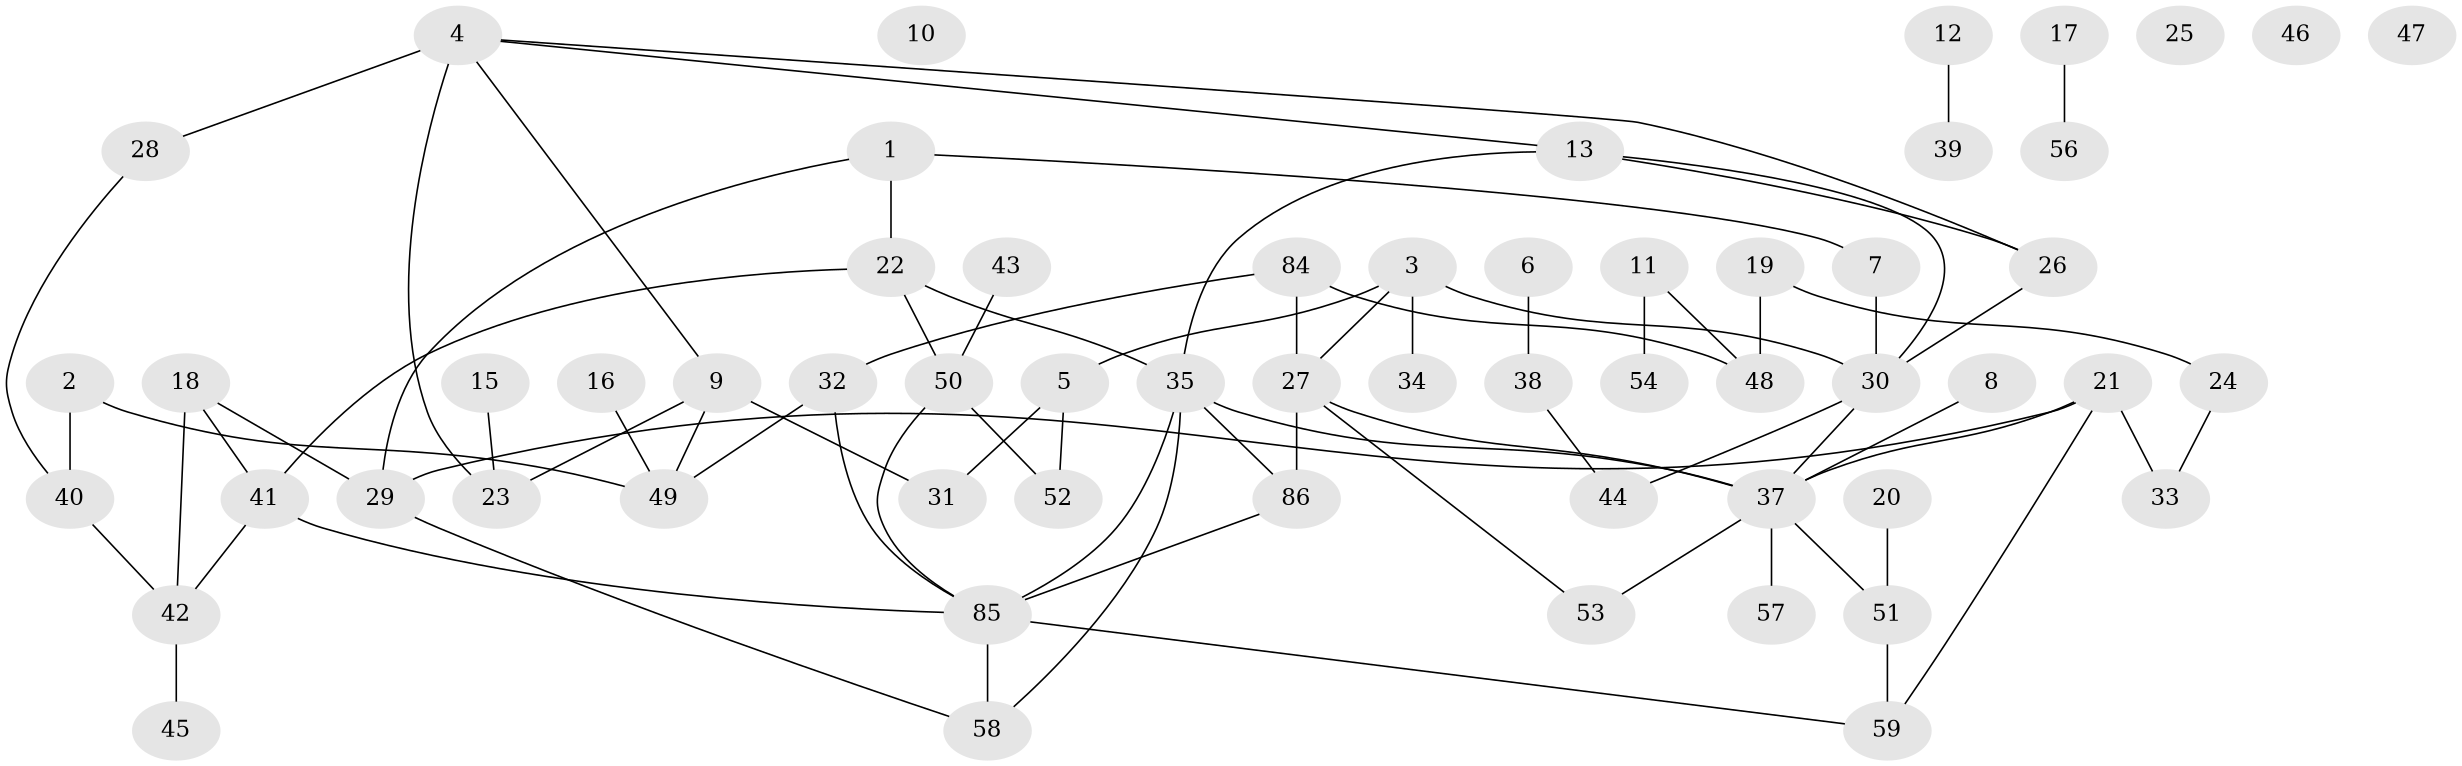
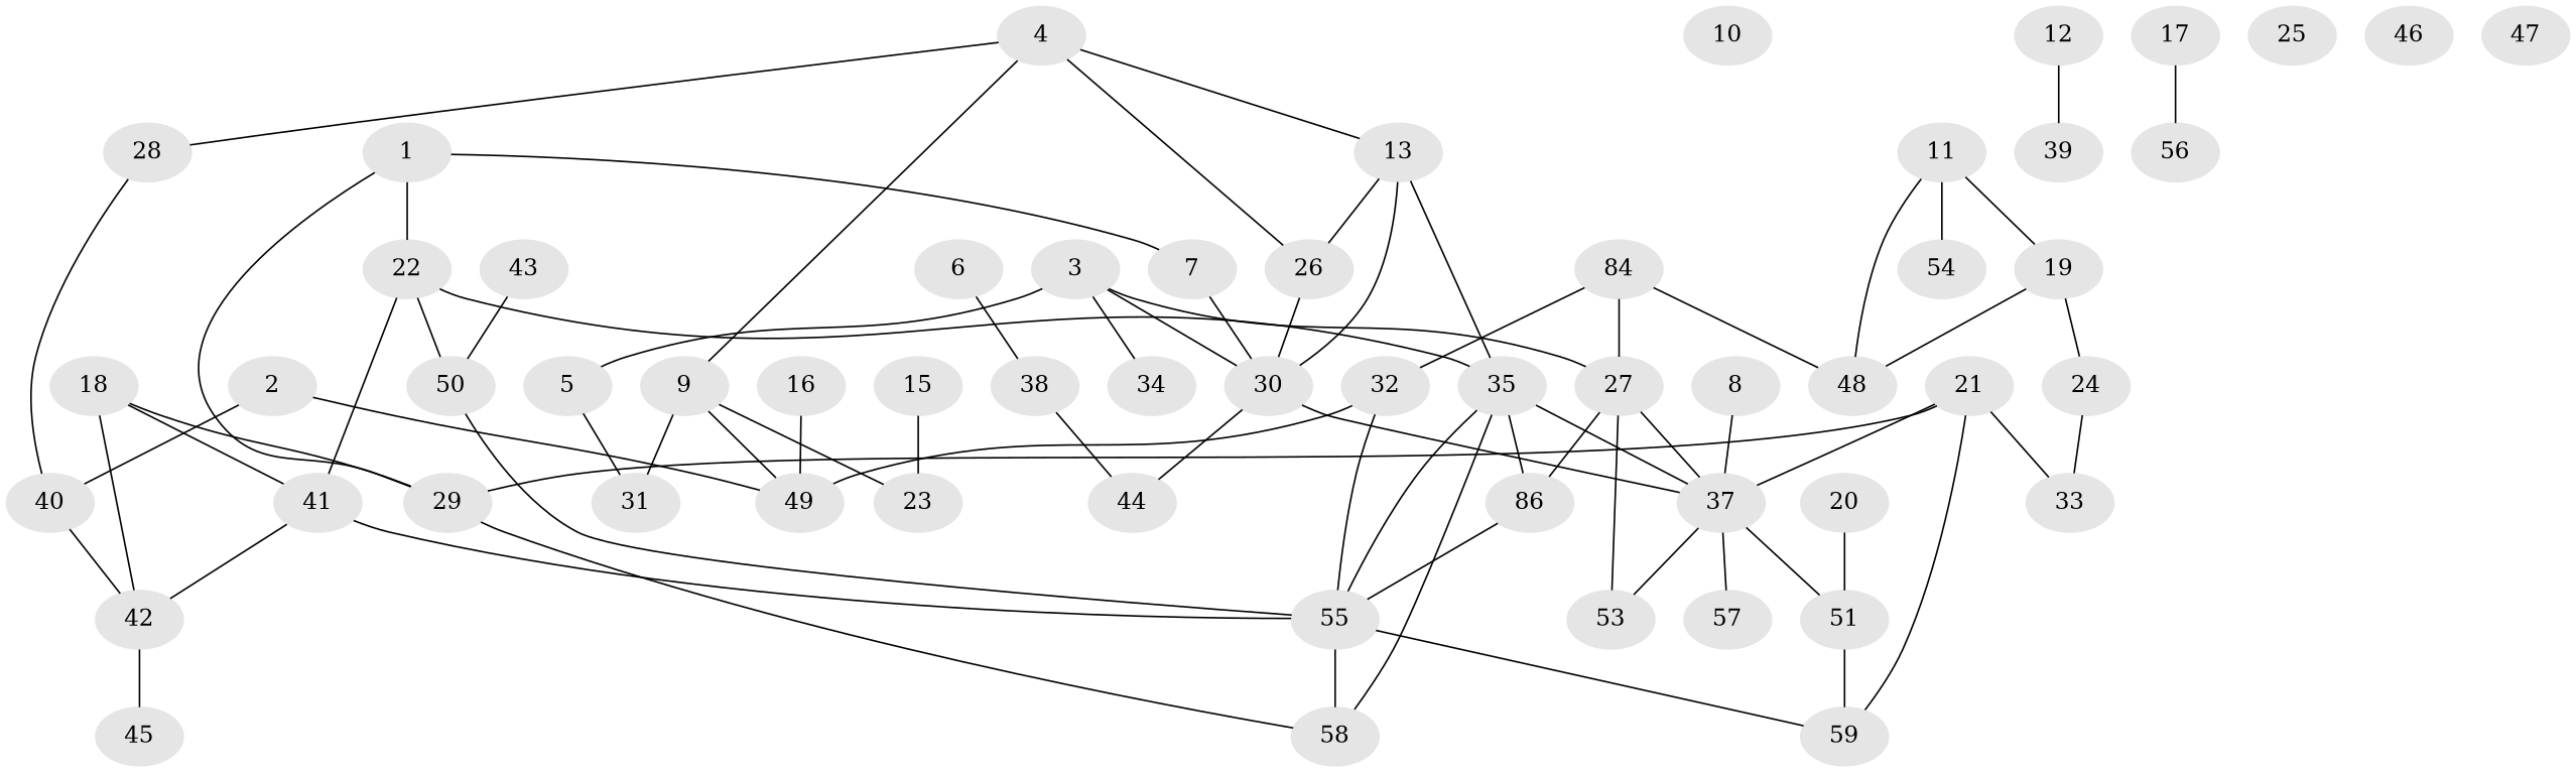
  graph {
    node [color=gray90 style=filled]
    1
    7
    22
    29
    30
    35
    41
    50
    58
    2
    40
    49
    42
    3
    5
    27
    34
    31
-   52
    37
    n21 [label=86]
    53
    44
    4
    9
    13
    23
    26
    28
    6
    38
    8
    51
    57
    10
    11
    19
    48
    54
    24
    12
    39
-   55 [label=85]
+   55
    n44 [label=84]
    32
    15
    16
    17
    56
    18
    45
    33
    20
    59
    21
    25
    43
    46
    47
    1 -- 7
    1 -- 22
    1 -- 29
    7 -- 30
    22 -- 35
    22 -- 41
    22 -- 50
    29 -- 58
    30 -- 37
    30 -- 44
    35 -- 58
    35 -- 37
    35 -- n21
    35 -- 55
    41 -- 42
    41 -- 55
-   50 -- 52
    50 -- 55
    2 -- 40
    2 -- 49
    40 -- 42
    42 -- 45
    3 -- 30
    3 -- 5
    3 -- 27
    3 -- 34
    5 -- 31
-   5 -- 52
    27 -- 37
    27 -- n21
    27 -- 53
    37 -- 53
    37 -- 51
    37 -- 57
    n21 -- 55
    4 -- 9
    4 -- 13
-   4 -- 23
    4 -- 26
    4 -- 28
    9 -- 49
    9 -- 31
    9 -- 23
    13 -- 30
    13 -- 35
    13 -- 26
    26 -- 30
    28 -- 40
    6 -- 38
    38 -- 44
    8 -- 37
    51 -- 59
+   11 -- 19
    11 -- 48
    11 -- 54
    19 -- 48
    19 -- 24
    24 -- 33
    12 -- 39
    55 -- 58
    55 -- 59
    n44 -- 27
    n44 -- 48
    n44 -- 32
    32 -- 49
    32 -- 55
    15 -- 23
    16 -- 49
    17 -- 56
    18 -- 29
    18 -- 41
    18 -- 42
    20 -- 51
    21 -- 29
    21 -- 37
    21 -- 33
    21 -- 59
    43 -- 50
  }
